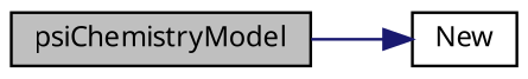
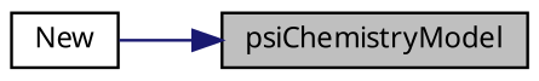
  digraph {
    rankdir=LR
    fontname="Noto Sans"
    node [color=black fontname="Noto Sans" fontsize=10 shape=record]
    n1 [fillcolor=grey75 fontcolor=black height=0.2 label=psiChemistryModel style=filled width=0.4]
    n2 [height=0.2 label=New width=0.4]
-   n1 -> n2 [color=midnightblue fontname="Noto Sans" fontsize=10 labelfontname=FreeSans labelfontsize=10 style=solid]
+   n2 -> n1 [color=midnightblue fontname="Noto Sans" fontsize=10 labelfontname=FreeSans labelfontsize=10 style=solid]
  }
